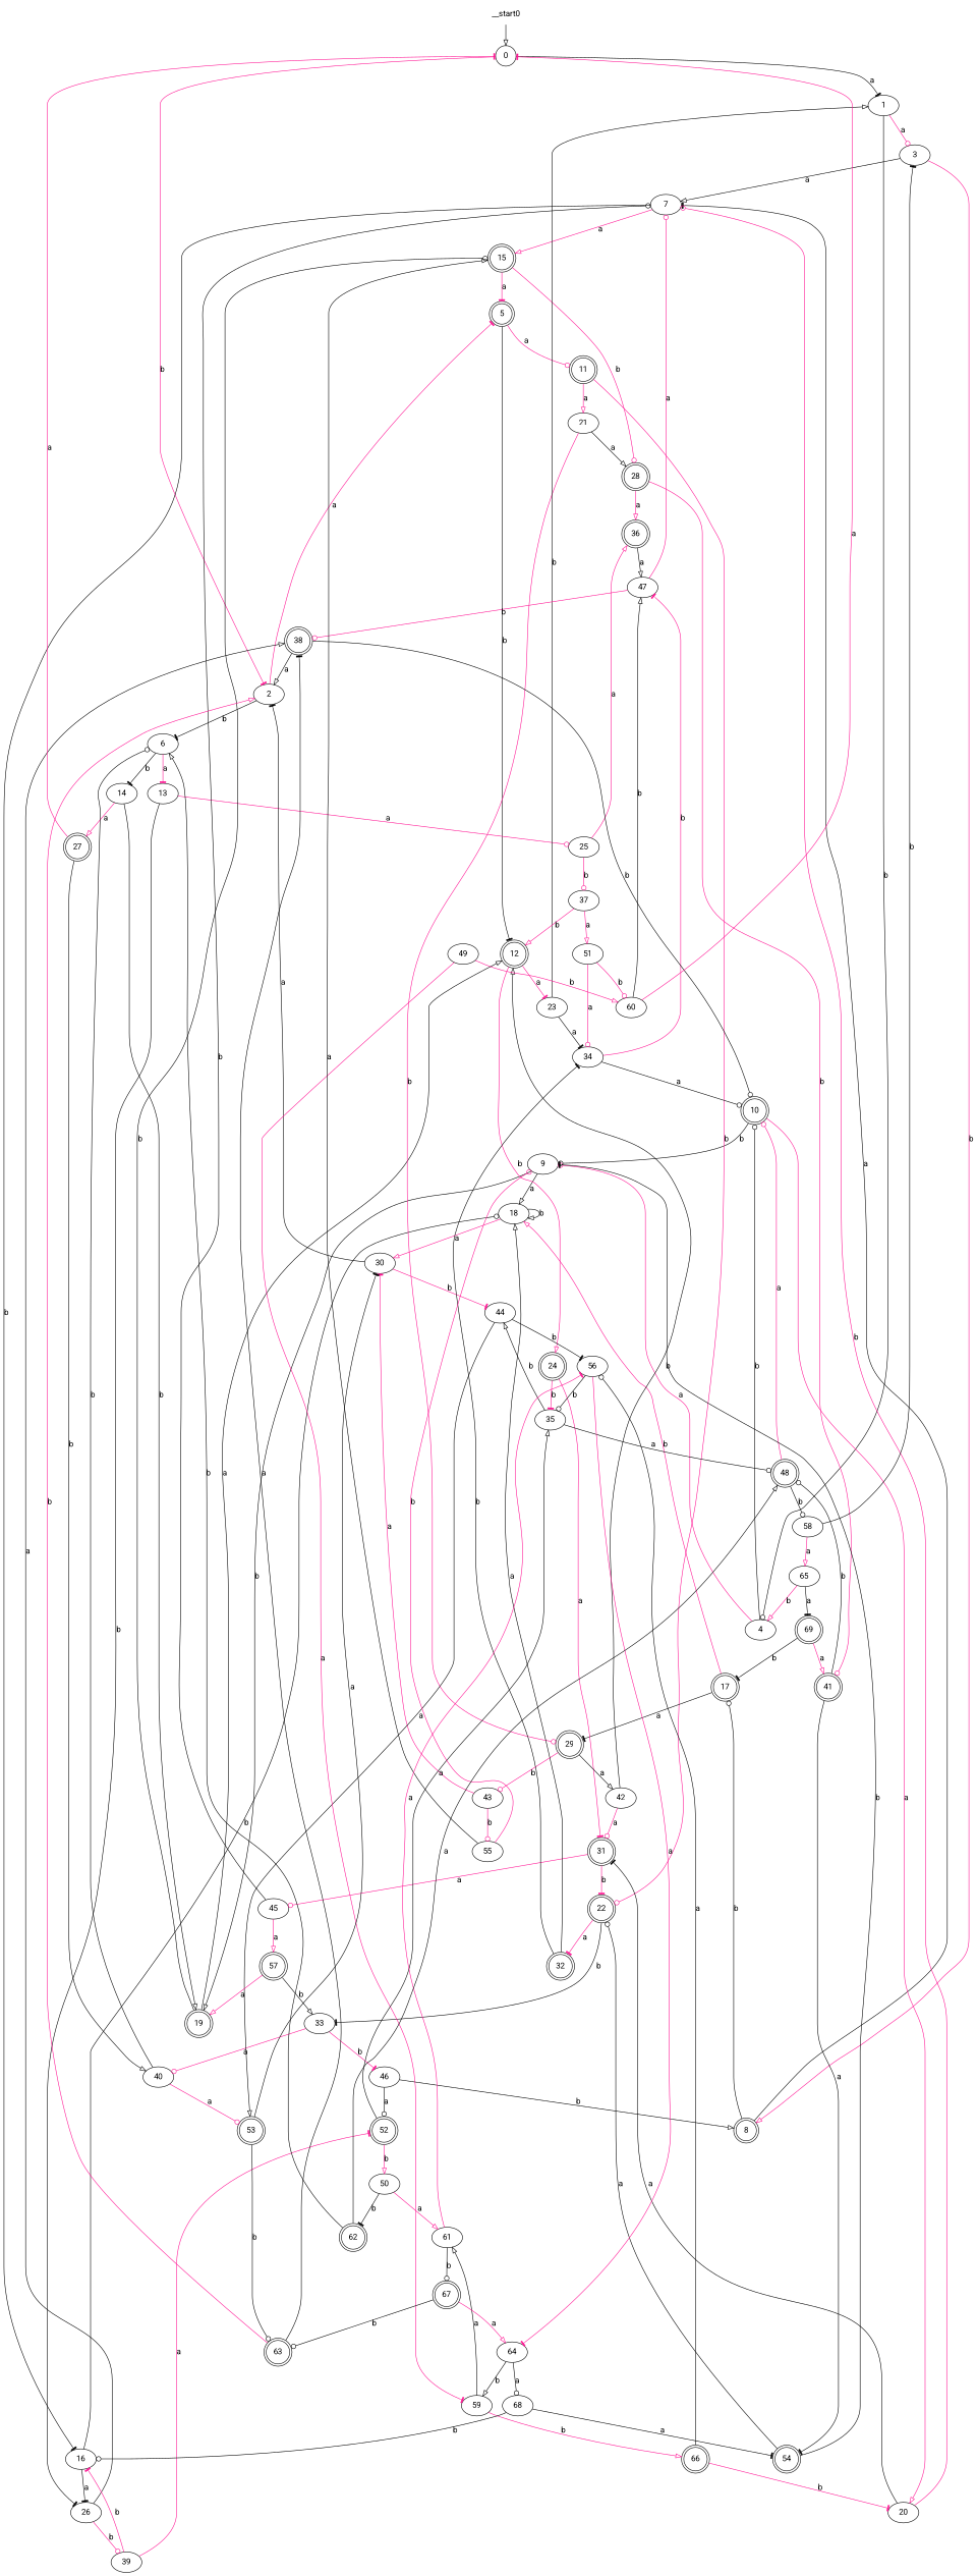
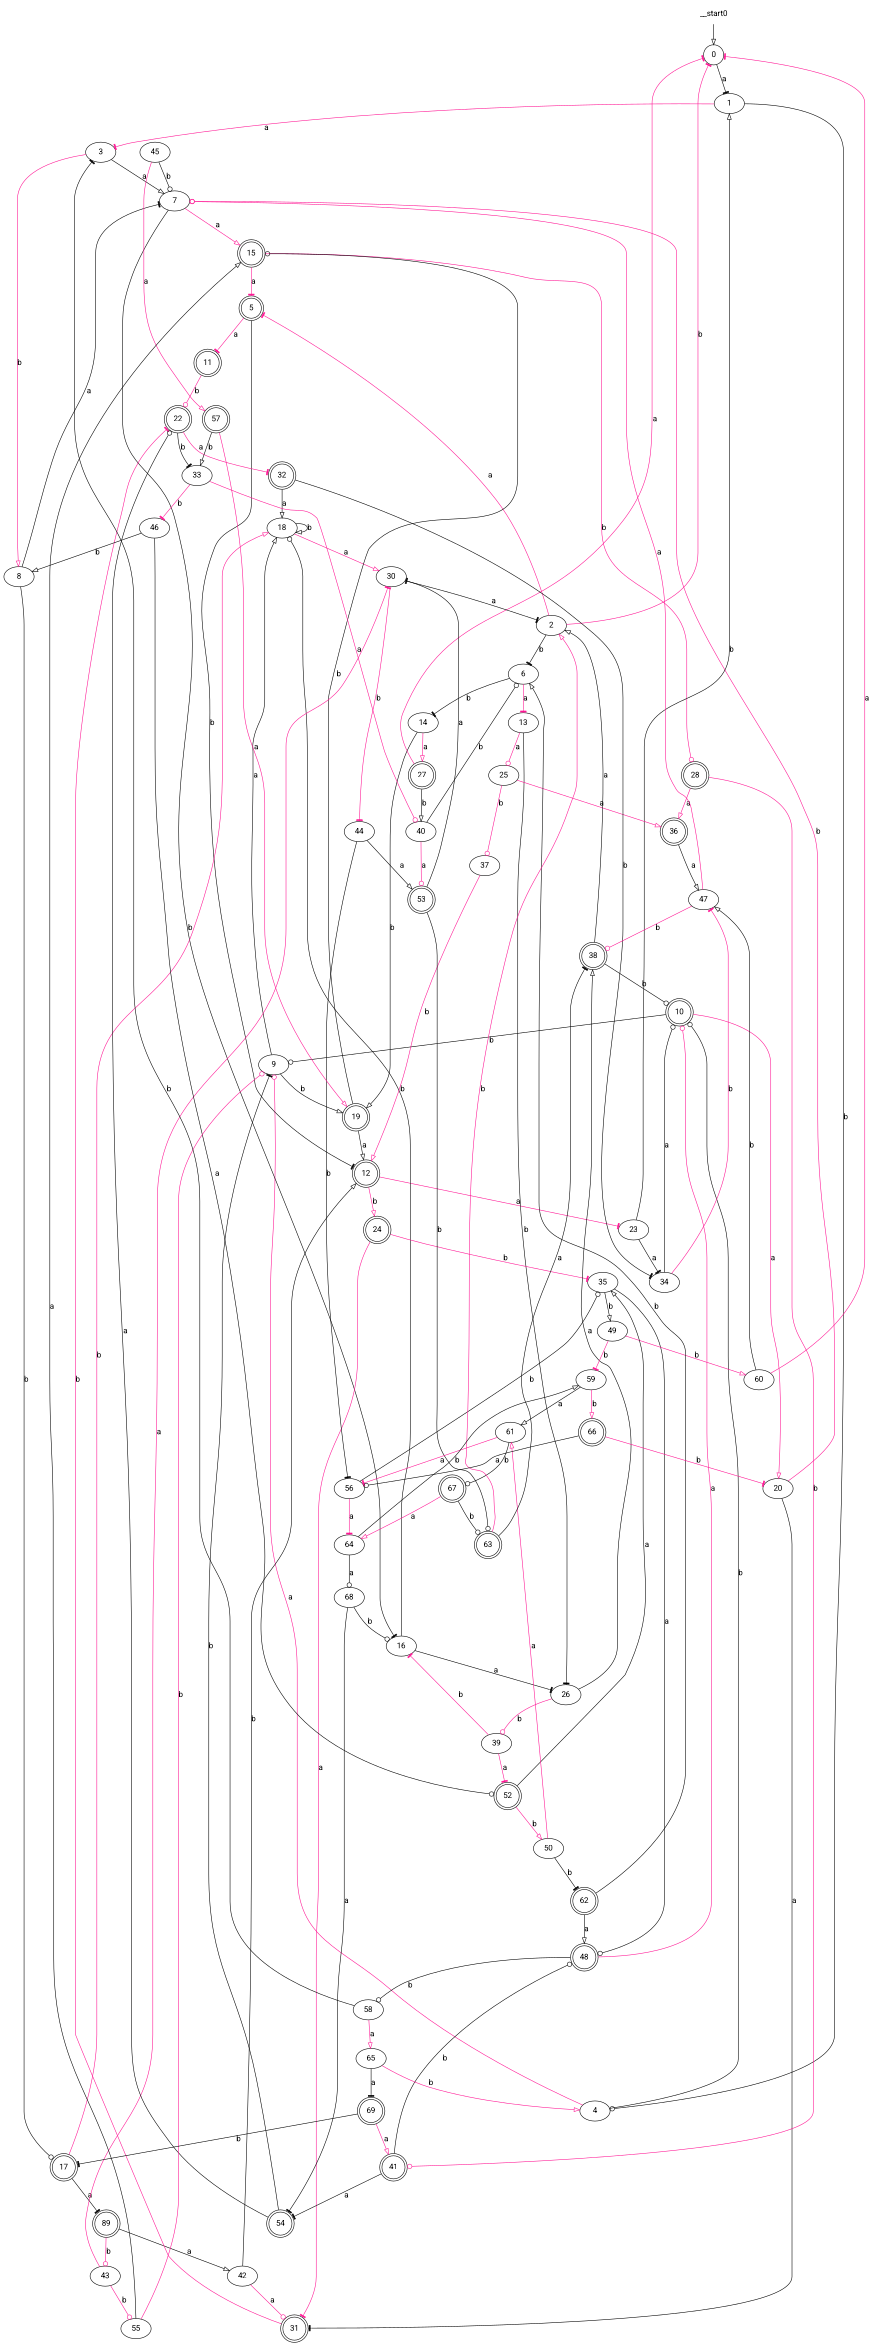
  digraph {
    fontname=Roboto
    node [fontname=Roboto]
    edge [arrowhead=onormal color=black fontname=Roboto]
    __start0 [shape=none]
    0 [shape=circle]
    1
    2
    3
    4
    5 [shape=doublecircle]
    6
    7
-   8 [shape=doublecircle]
+   8 [shape=ellipse]
    9
    10 [shape=doublecircle]
    11 [shape=doublecircle]
    12 [shape=doublecircle]
    13
    14
    15 [shape=doublecircle]
    16
    17 [shape=doublecircle]
    18
    19 [shape=doublecircle]
    20
-   21
    22 [shape=doublecircle]
    23
    24 [shape=doublecircle]
    25
    26
    27 [shape=doublecircle]
    28 [shape=doublecircle]
-   29 [shape=doublecircle]
+   29 [shape=doublecircle label=89]
    30
    31 [shape=doublecircle]
    32 [shape=doublecircle]
    33
    34
    35
    36 [shape=doublecircle]
    37
    38 [shape=doublecircle]
    39
    40
    41 [shape=doublecircle]
    42
    43
    44
    45
    46
    47
    48 [shape=doublecircle]
    49
-   51
    52 [shape=doublecircle]
    53 [shape=doublecircle]
    54 [shape=doublecircle]
    55
    56
    57 [shape=doublecircle]
    58
    59
    60
    50
    61
    62 [shape=doublecircle]
    63 [shape=doublecircle]
    64
    65
    66 [shape=doublecircle]
    67 [shape=doublecircle]
    68
    69 [shape=doublecircle]
    __start0 -> 0
    0 -> 1 [arrowhead=tee label=a]
-   0 -> 2 [arrowhead=tee color=deeppink label=b]
-   1 -> 3 [arrowhead=odot color=deeppink label=a]
+   2 -> 0 [arrowhead=tee color=deeppink label=b]
+   1 -> 3 [arrowhead=tee color=deeppink label=a]
    1 -> 4 [arrowhead=odot label=b]
    2 -> 5 [arrowhead=tee color=deeppink label=a]
    2 -> 6 [arrowhead=tee label=b]
    3 -> 7 [label=a]
    3 -> 8 [color=deeppink label=b]
    4 -> 9 [arrowhead=odot color=deeppink label=a]
    4 -> 10 [arrowhead=odot label=b]
-   5 -> 11 [arrowhead=odot color=deeppink label=a]
+   5 -> 11 [arrowhead=tee color=deeppink label=a]
    5 -> 12 [arrowhead=tee label=b]
    6 -> 13 [arrowhead=tee color=deeppink label=a]
    6 -> 14 [arrowhead=tee label=b]
    7 -> 15 [color=deeppink label=a]
    7 -> 16 [arrowhead=tee label=b]
    8 -> 7 [arrowhead=tee label=a]
    8 -> 17 [arrowhead=odot label=b]
    9 -> 18 [label=a]
    9 -> 19 [label=b]
    10 -> 9 [arrowhead=odot label=b]
    10 -> 20 [color=deeppink label=a]
-   11 -> 21 [color=deeppink label=a]
    11 -> 22 [arrowhead=odot color=deeppink label=b]
    12 -> 23 [arrowhead=tee color=deeppink label=a]
    12 -> 24 [color=deeppink label=b]
    13 -> 25 [arrowhead=odot color=deeppink label=a]
    13 -> 26 [arrowhead=tee label=b]
    14 -> 19 [label=b]
    14 -> 27 [color=deeppink label=a]
    15 -> 5 [arrowhead=tee color=deeppink label=a]
    15 -> 28 [arrowhead=odot color=deeppink label=b]
    16 -> 18 [arrowhead=odot label=b]
    16 -> 26 [arrowhead=tee label=a]
    17 -> 18 [color=deeppink label=b]
    17 -> 29 [arrowhead=tee label=a]
    18 -> 18 [label=b]
    18 -> 30 [color=deeppink label=a]
    19 -> 12 [label=a]
    19 -> 15 [arrowhead=odot label=b]
    20 -> 7 [arrowhead=odot color=deeppink label=b]
    20 -> 31 [arrowhead=tee label=a]
-   21 -> 28 [label=a]
-   21 -> 29 [arrowhead=odot color=deeppink label=b]
    22 -> 32 [arrowhead=tee color=deeppink label=a]
    22 -> 33 [arrowhead=tee label=b]
    23 -> 1 [label=b]
    23 -> 34 [arrowhead=tee label=a]
    24 -> 31 [arrowhead=tee color=deeppink label=a]
    24 -> 35 [arrowhead=tee color=deeppink label=b]
    25 -> 36 [color=deeppink label=a]
    25 -> 37 [arrowhead=odot color=deeppink label=b]
    26 -> 38 [label=a]
    26 -> 39 [arrowhead=odot color=deeppink label=b]
    27 -> 0 [arrowhead=tee color=deeppink label=a]
    27 -> 40 [label=b]
    28 -> 36 [color=deeppink label=a]
    28 -> 41 [arrowhead=odot color=deeppink label=b]
    29 -> 42 [label=a]
    29 -> 43 [arrowhead=odot color=deeppink label=b]
    30 -> 2 [arrowhead=tee label=a]
    30 -> 44 [arrowhead=tee color=deeppink label=b]
    31 -> 22 [arrowhead=tee color=deeppink label=b]
-   31 -> 45 [arrowhead=odot color=deeppink label=a]
    32 -> 18 [label=a]
    32 -> 34 [arrowhead=tee label=b]
    33 -> 40 [arrowhead=odot color=deeppink label=a]
    33 -> 46 [arrowhead=tee color=deeppink label=b]
    34 -> 10 [arrowhead=odot label=a]
    34 -> 47 [arrowhead=tee color=deeppink label=b]
    35 -> 48 [arrowhead=odot label=a]
-   35 -> 44 [label=b]
+   35 -> 49 [label=b]
    36 -> 47 [label=a]
    37 -> 12 [color=deeppink label=b]
-   37 -> 51 [color=deeppink label=a]
    38 -> 2 [label=a]
    38 -> 10 [arrowhead=odot label=b]
    39 -> 16 [arrowhead=tee color=deeppink label=b]
    39 -> 52 [arrowhead=tee color=deeppink label=a]
    40 -> 6 [arrowhead=odot label=b]
    40 -> 53 [arrowhead=odot color=deeppink label=a]
    41 -> 48 [arrowhead=odot label=b]
    41 -> 54 [arrowhead=tee label=a]
    42 -> 12 [label=b]
    42 -> 31 [arrowhead=odot color=deeppink label=a]
    43 -> 30 [arrowhead=tee color=deeppink label=a]
    43 -> 55 [arrowhead=odot color=deeppink label=b]
    44 -> 53 [label=a]
    44 -> 56 [arrowhead=tee label=b]
    45 -> 7 [arrowhead=odot label=b]
    45 -> 57 [color=deeppink label=a]
    46 -> 8 [label=b]
    46 -> 52 [arrowhead=odot label=a]
    47 -> 7 [arrowhead=odot color=deeppink label=a]
    47 -> 38 [arrowhead=odot color=deeppink label=b]
    48 -> 10 [arrowhead=odot color=deeppink label=a]
    48 -> 58 [arrowhead=odot label=b]
-   49 -> 59 [arrowhead=tee color=deeppink label=a]
+   49 -> 59 [arrowhead=tee color=deeppink label=b]
    49 -> 60 [color=deeppink label=b]
-   51 -> 34 [arrowhead=odot color=deeppink label=a]
-   51 -> 60 [arrowhead=odot color=deeppink label=b]
    52 -> 35 [label=a]
    52 -> 50 [color=deeppink label=b]
    53 -> 30 [arrowhead=tee label=a]
    53 -> 63 [arrowhead=odot label=b]
    54 -> 9 [arrowhead=tee label=b]
    54 -> 22 [arrowhead=odot label=a]
    55 -> 9 [arrowhead=odot color=deeppink label=b]
    55 -> 15 [label=a]
    56 -> 35 [arrowhead=odot label=b]
    56 -> 64 [arrowhead=tee color=deeppink label=a]
    57 -> 19 [color=deeppink label=a]
    57 -> 33 [label=b]
    58 -> 3 [arrowhead=tee label=b]
    58 -> 65 [color=deeppink label=a]
    59 -> 61 [label=a]
    59 -> 66 [color=deeppink label=b]
    60 -> 0 [arrowhead=tee color=deeppink label=a]
    60 -> 47 [label=b]
    50 -> 61 [color=deeppink label=a]
    50 -> 62 [arrowhead=tee label=b]
    61 -> 56 [arrowhead=tee color=deeppink label=a]
    61 -> 67 [arrowhead=odot label=b]
    62 -> 6 [label=b]
    62 -> 48 [label=a]
    63 -> 2 [color=deeppink label=b]
    63 -> 38 [arrowhead=tee label=a]
    64 -> 59 [label=b]
    64 -> 68 [arrowhead=odot label=a]
    65 -> 4 [color=deeppink label=b]
    65 -> 69 [arrowhead=tee label=a]
    66 -> 20 [arrowhead=tee color=deeppink label=b]
    66 -> 56 [arrowhead=odot label=a]
    67 -> 63 [arrowhead=odot label=b]
    67 -> 64 [color=deeppink label=a]
    68 -> 16 [arrowhead=odot label=b]
    68 -> 54 [arrowhead=tee label=a]
    69 -> 17 [arrowhead=tee label=b]
    69 -> 41 [color=deeppink label=a]
  }
